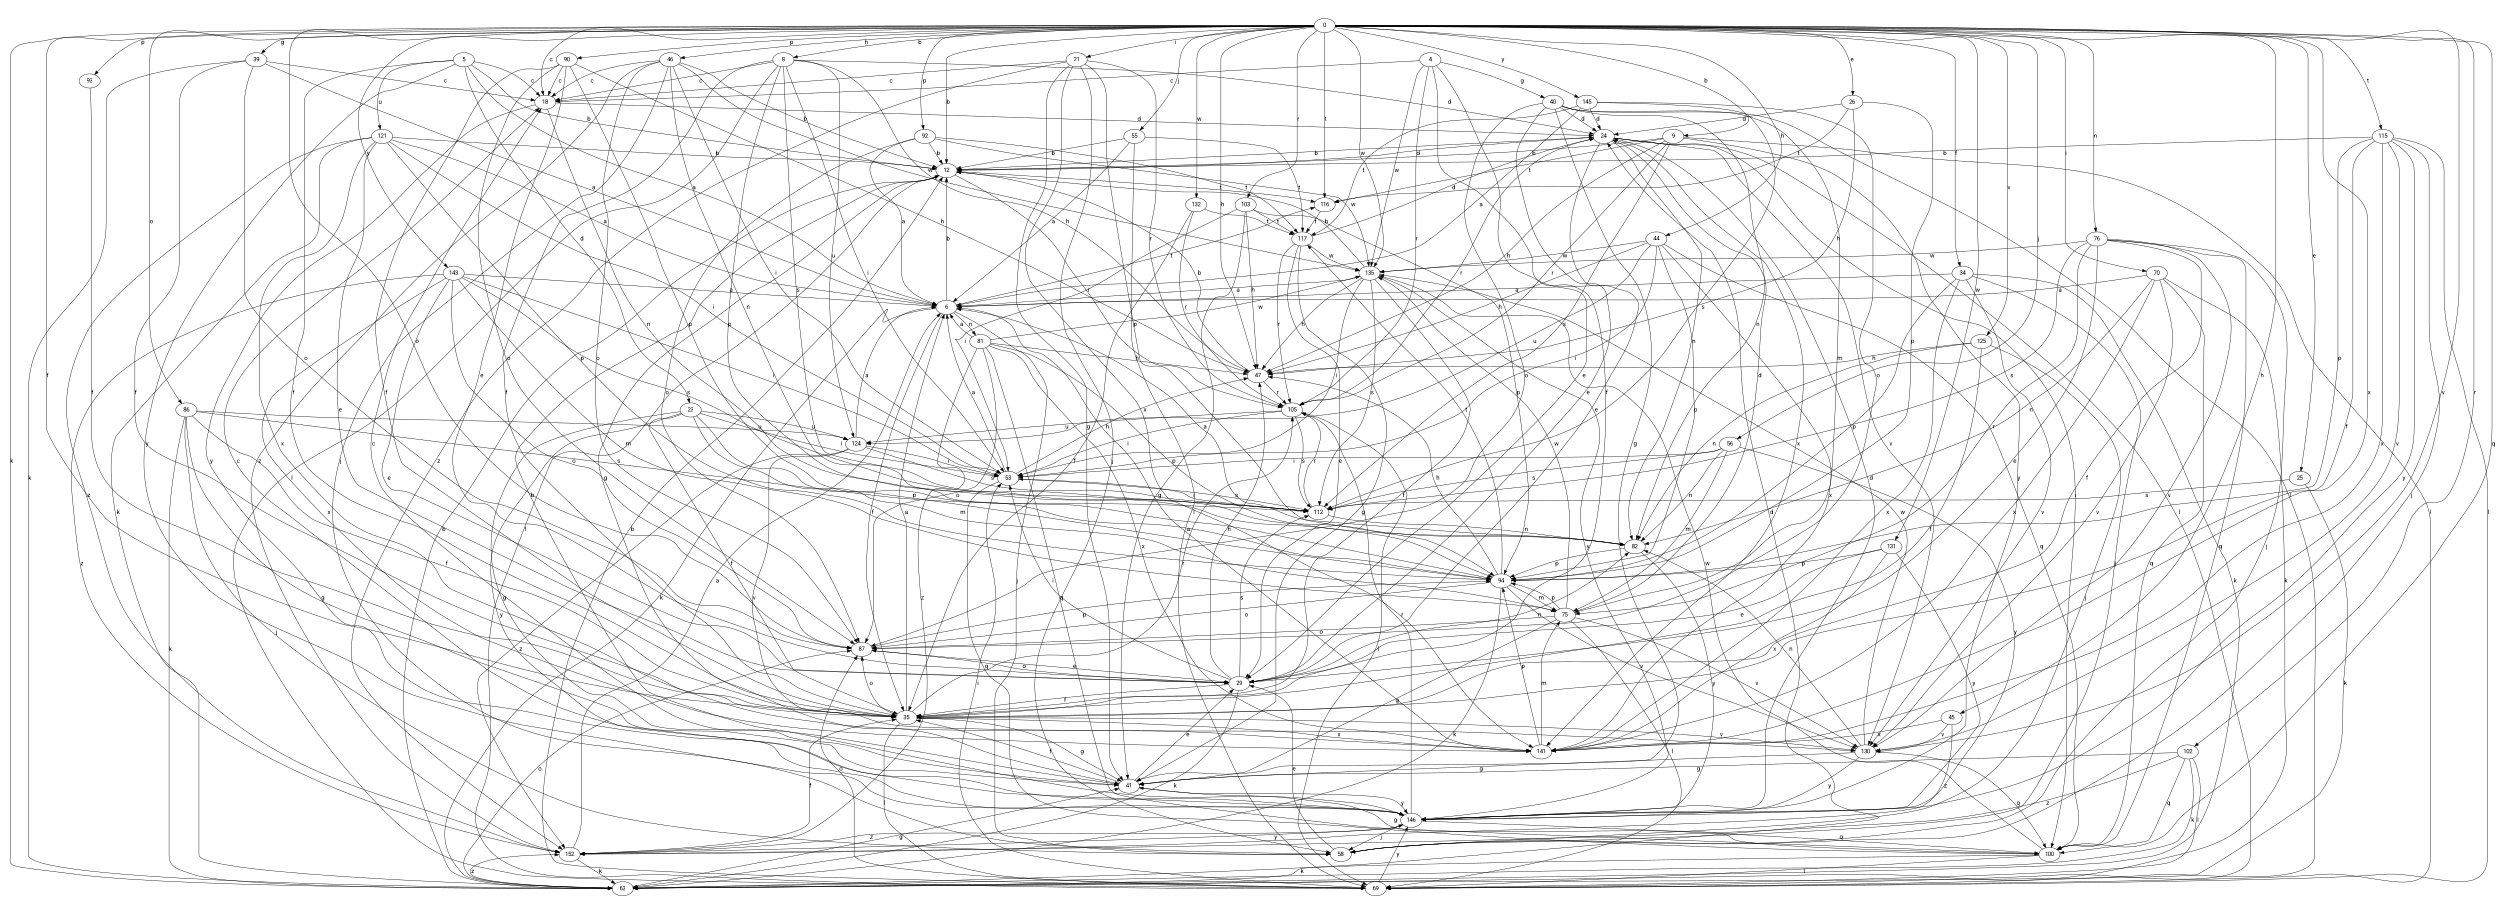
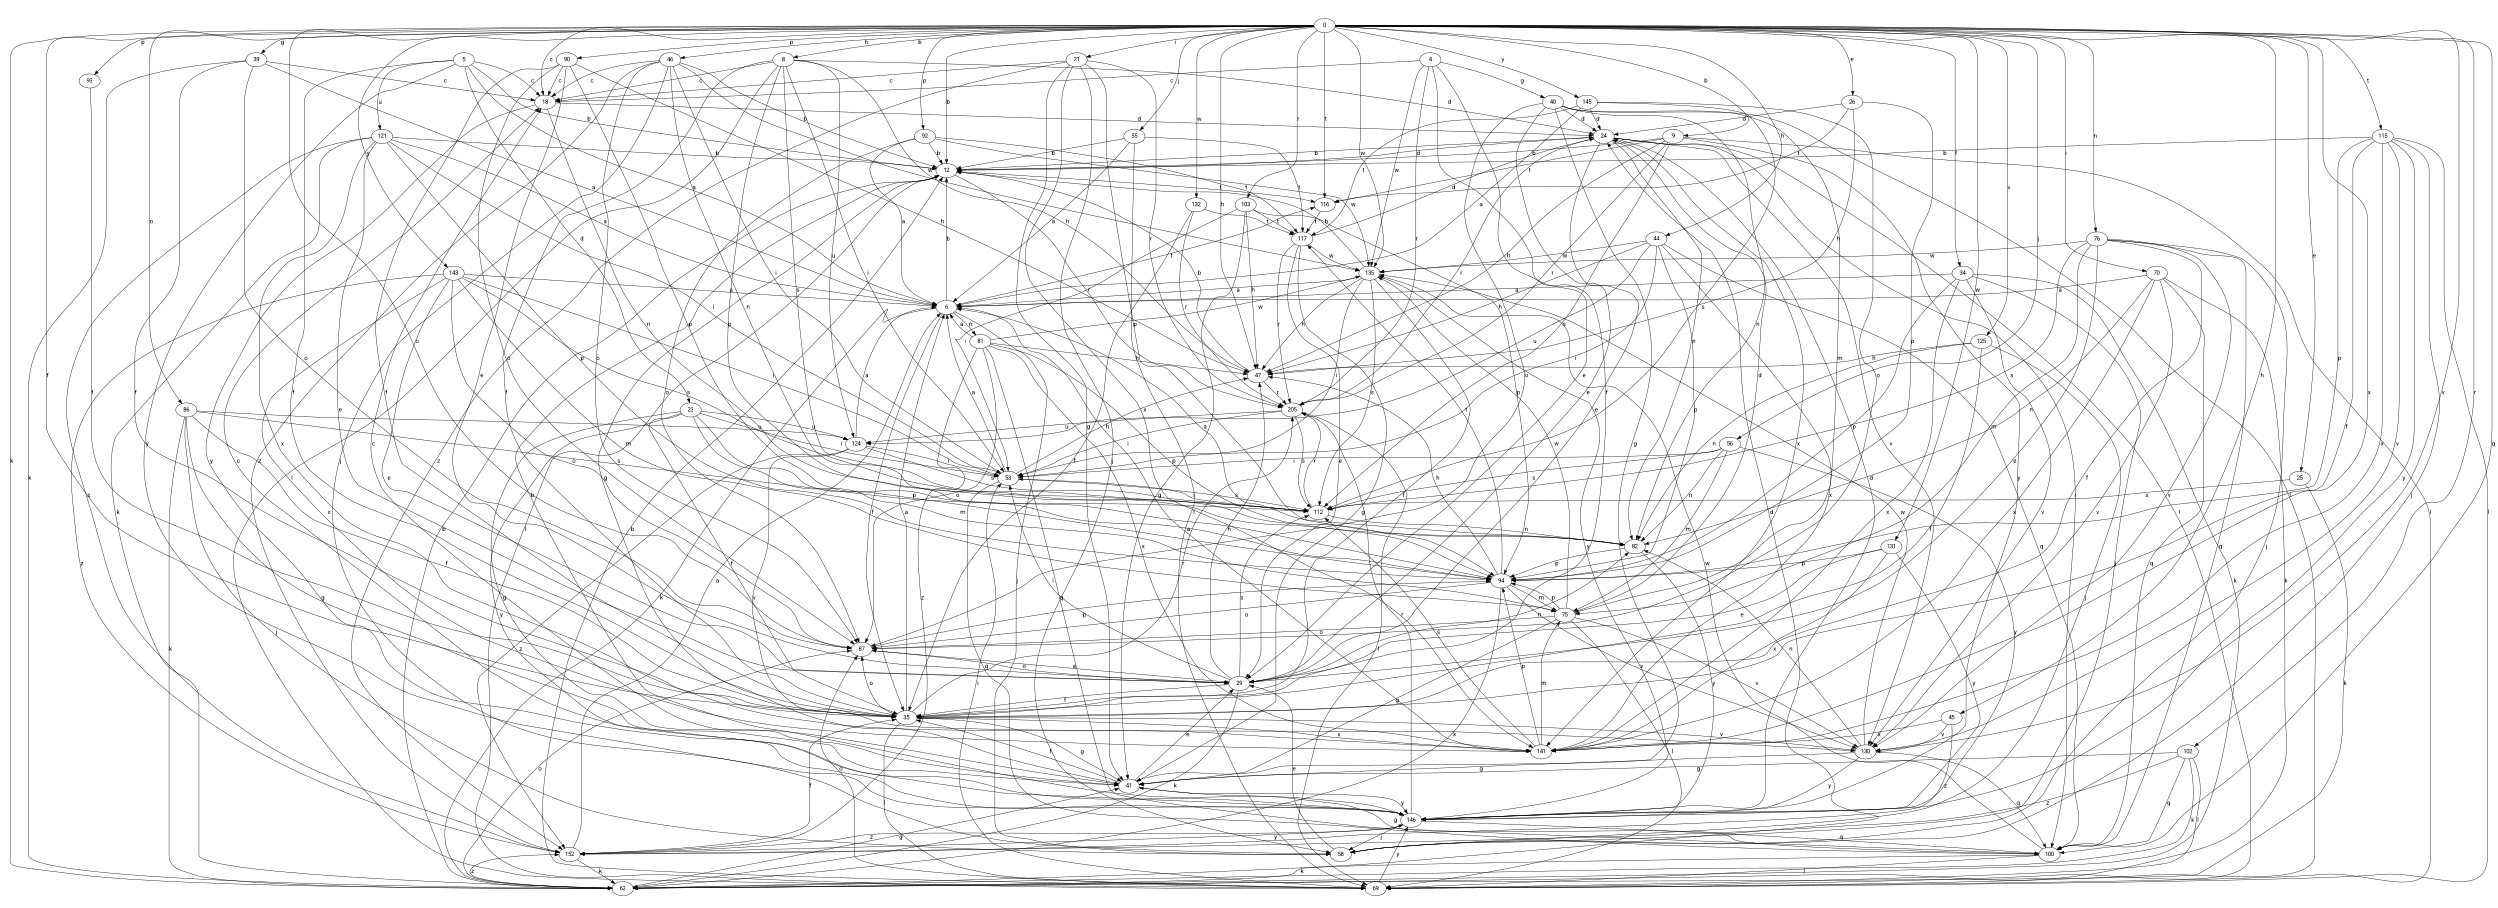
  strict digraph {
    fontname=Roboto
    node [fontname=Roboto]
    edge [fontname=Roboto]
    0
    8
    9
    12
    18
    25
    26
    34
    35
    39
    44
    45
    46
    47
    n15 [label=70]
    n16 [label=21]
    55
    56
    63
    76
    86
    87
    90
    92
    93
    100
    102
    103
    115
    116
    125
    130
    131
    132
    135
    141
    143
    145
    24
    53
    69
    94
    112
    124
-   105
+   105 [label=205]
    146
    41
    82
    6
    58
    152
    117
    75
    29
    4
    40
    5
    23
    121
    81
    0 -> 8 [label=b]
    0 -> 9 [label=b]
    0 -> 12 [label=b]
    0 -> 18 [label=c]
    0 -> 25 [label=e]
    0 -> 26 [label=e]
    0 -> 34 [label=f]
    0 -> 35 [label=f]
    0 -> 39 [label=g]
    0 -> 44 [label=h]
    0 -> 45 [label=h]
    0 -> 46 [label=h]
    0 -> 47 [label=h]
    0 -> n15 [label=i]
    0 -> n16 [label=i]
    0 -> 55 [label=j]
    0 -> 56 [label=j]
    0 -> 63 [label=k]
    0 -> 76 [label=n]
    0 -> 86 [label=o]
    0 -> 87 [label=o]
    0 -> 90 [label=p]
    0 -> 92 [label=p]
    0 -> 93 [label=p]
    0 -> 100 [label=q]
    0 -> 102 [label=r]
    0 -> 103 [label=r]
    0 -> 115 [label=t]
    0 -> 116 [label=t]
    0 -> 125 [label=v]
    0 -> 130 [label=v]
    0 -> 131 [label=w]
    0 -> 132 [label=w]
    0 -> 135 [label=w]
    0 -> 141 [label=x]
    0 -> 143 [label=y]
    0 -> 145 [label=y]
    8 -> 18 [label=c]
    8 -> 35 [label=f]
    8 -> 47 [label=h]
    8 -> 24 [label=d]
    8 -> 53 [label=i]
    8 -> 69 [label=l]
    8 -> 94 [label=p]
    8 -> 112 [label=s]
    8 -> 124 [label=u]
    9 -> 12 [label=b]
    9 -> 47 [label=h]
    9 -> 116 [label=t]
    9 -> 69 [label=l]
    9 -> 112 [label=s]
    9 -> 105 [label=r]
    9 -> 146 [label=y]
    12 -> 116 [label=t]
    12 -> 24 [label=d]
    12 -> 69 [label=l]
    12 -> 105 [label=r]
    12 -> 41 [label=g]
    18 -> 24 [label=d]
    18 -> 146 [label=y]
    18 -> 82 [label=n]
    25 -> 63 [label=k]
    25 -> 112 [label=s]
    26 -> 47 [label=h]
    26 -> 116 [label=t]
    26 -> 24 [label=d]
    26 -> 94 [label=p]
    34 -> 63 [label=k]
    34 -> 130 [label=v]
    34 -> 141 [label=x]
    34 -> 94 [label=p]
    34 -> 6 [label=a]
    34 -> 58 [label=j]
    35 -> 87 [label=o]
    35 -> 130 [label=v]
    35 -> 141 [label=x]
    35 -> 69 [label=l]
    35 -> 105 [label=r]
    35 -> 41 [label=g]
    35 -> 6 [label=a]
    39 -> 18 [label=c]
    39 -> 35 [label=f]
    39 -> 63 [label=k]
    39 -> 87 [label=o]
    39 -> 6 [label=a]
    44 -> 47 [label=h]
    44 -> 100 [label=q]
    44 -> 135 [label=w]
    44 -> 141 [label=x]
    44 -> 53 [label=i]
    44 -> 94 [label=p]
    44 -> 124 [label=u]
    45 -> 130 [label=v]
    45 -> 141 [label=x]
    45 -> 152 [label=z]
    46 -> 12 [label=b]
    46 -> 18 [label=c]
    46 -> 87 [label=o]
    46 -> 135 [label=w]
    46 -> 53 [label=i]
    46 -> 82 [label=n]
    46 -> 58 [label=j]
    46 -> 152 [label=z]
    47 -> 12 [label=b]
    47 -> 105 [label=r]
    n15 -> 63 [label=k]
    n15 -> 100 [label=q]
    n15 -> 130 [label=v]
    n15 -> 141 [label=x]
    n15 -> 82 [label=n]
    n15 -> 6 [label=a]
    n16 -> 18 [label=c]
    n16 -> 141 [label=x]
    n16 -> 94 [label=p]
    n16 -> 105 [label=r]
    n16 -> 41 [label=g]
    n16 -> 58 [label=j]
    n16 -> 152 [label=z]
    55 -> 12 [label=b]
    55 -> 69 [label=l]
    55 -> 6 [label=a]
    55 -> 117 [label=t]
    56 -> 53 [label=i]
    56 -> 112 [label=s]
    56 -> 146 [label=y]
    56 -> 82 [label=n]
    56 -> 75 [label=m]
    63 -> 12 [label=b]
    63 -> 87 [label=o]
    63 -> 24 [label=d]
    63 -> 41 [label=g]
    63 -> 152 [label=z]
    76 -> 35 [label=f]
    76 -> 100 [label=q]
    76 -> 130 [label=v]
    76 -> 135 [label=w]
    76 -> 112 [label=s]
    76 -> 58 [label=j]
-   76 -> 75 [label=r]
+   76 -> 75 [label=m]
    76 -> 29 [label=e]
    86 -> 35 [label=f]
    86 -> 63 [label=k]
    86 -> 112 [label=s]
    86 -> 124 [label=u]
    86 -> 41 [label=g]
    86 -> 58 [label=j]
    87 -> 94 [label=p]
    87 -> 29 [label=e]
    90 -> 18 [label=c]
    90 -> 35 [label=f]
    90 -> 47 [label=h]
    90 -> 87 [label=o]
    90 -> 94 [label=p]
    90 -> 29 [label=e]
    92 -> 12 [label=b]
    92 -> 87 [label=o]
    92 -> 135 [label=w]
    92 -> 6 [label=a]
    92 -> 117 [label=t]
    93 -> 35 [label=f]
    100 -> 63 [label=k]
    100 -> 135 [label=w]
    100 -> 69 [label=l]
    100 -> 41 [label=g]
    102 -> 63 [label=k]
    102 -> 100 [label=q]
    102 -> 69 [label=l]
    102 -> 41 [label=g]
    102 -> 152 [label=z]
    103 -> 47 [label=h]
    103 -> 53 [label=i]
    103 -> 94 [label=p]
    103 -> 41 [label=g]
    103 -> 117 [label=t]
    115 -> 12 [label=b]
    115 -> 35 [label=f]
    115 -> 130 [label=v]
    115 -> 141 [label=x]
    115 -> 69 [label=l]
    115 -> 94 [label=p]
    115 -> 146 [label=y]
    115 -> 58 [label=j]
    116 -> 117 [label=t]
    125 -> 35 [label=f]
    125 -> 47 [label=h]
    125 -> 82 [label=n]
    125 -> 58 [label=j]
    130 -> 100 [label=q]
    130 -> 135 [label=w]
    130 -> 146 [label=y]
    130 -> 41 [label=g]
    130 -> 82 [label=n]
    131 -> 141 [label=x]
    131 -> 94 [label=p]
    131 -> 146 [label=y]
    131 -> 29 [label=e]
    132 -> 35 [label=f]
    132 -> 105 [label=r]
    132 -> 117 [label=t]
    135 -> 12 [label=b]
    135 -> 35 [label=f]
    135 -> 47 [label=h]
    135 -> 53 [label=i]
    135 -> 112 [label=s]
    135 -> 146 [label=y]
    135 -> 6 [label=a]
    141 -> 94 [label=p]
+   141 -> 112 [label=s]
    141 -> 6 [label=a]
    141 -> 75 [label=m]
    143 -> 87 [label=o]
    143 -> 141 [label=x]
    143 -> 53 [label=i]
    143 -> 112 [label=s]
    143 -> 6 [label=a]
    143 -> 152 [label=z]
    143 -> 75 [label=m]
    143 -> 29 [label=e]
    145 -> 87 [label=o]
    145 -> 24 [label=d]
    145 -> 112 [label=s]
    145 -> 6 [label=a]
    145 -> 117 [label=t]
    24 -> 12 [label=b]
    24 -> 100 [label=i]
    24 -> 130 [label=v]
    24 -> 141 [label=x]
    24 -> 69 [label=l]
    24 -> 105 [label=r]
    24 -> 82 [label=n]
    24 -> 29 [label=e]
    53 -> 47 [label=h]
    53 -> 100 [label=q]
    53 -> 112 [label=s]
    53 -> 6 [label=a]
    69 -> 12 [label=b]
    69 -> 87 [label=o]
    69 -> 53 [label=i]
    69 -> 146 [label=y]
    94 -> 47 [label=h]
    94 -> 63 [label=k]
    94 -> 87 [label=o]
    94 -> 130 [label=v]
    94 -> 117 [label=t]
    94 -> 75 [label=m]
    112 -> 53 [label=i]
    112 -> 105 [label=r]
    112 -> 82 [label=n]
    124 -> 130 [label=v]
    124 -> 53 [label=i]
    124 -> 112 [label=s]
    124 -> 6 [label=a]
    124 -> 152 [label=z]
    105 -> 53 [label=i]
    105 -> 69 [label=l]
    105 -> 112 [label=s]
    105 -> 124 [label=u]
    146 -> 12 [label=b]
    146 -> 18 [label=c]
    146 -> 100 [label=q]
    146 -> 24 [label=d]
    146 -> 105 [label=r]
    146 -> 58 [label=j]
    146 -> 152 [label=z]
    41 -> 18 [label=c]
    41 -> 35 [label=f]
    41 -> 146 [label=y]
    41 -> 29 [label=e]
    82 -> 94 [label=p]
    82 -> 146 [label=y]
    82 -> 6 [label=a]
    6 -> 12 [label=b]
    6 -> 35 [label=f]
    6 -> 63 [label=k]
    6 -> 116 [label=t]
    6 -> 58 [label=j]
    6 -> 81 [label=n]
    58 -> 29 [label=e]
    152 -> 35 [label=f]
    152 -> 63 [label=k]
    152 -> 146 [label=y]
    152 -> 6 [label=a]
    117 -> 135 [label=w]
    117 -> 24 [label=d]
    117 -> 105 [label=r]
    117 -> 41 [label=g]
    117 -> 29 [label=e]
    75 -> 87 [label=o]
    75 -> 130 [label=v]
    75 -> 135 [label=w]
    75 -> 24 [label=d]
    75 -> 69 [label=l]
    75 -> 94 [label=p]
    75 -> 41 [label=g]
    29 -> 35 [label=f]
    29 -> 47 [label=h]
    29 -> 63 [label=k]
    29 -> 87 [label=o]
    29 -> 53 [label=i]
    29 -> 112 [label=s]
    29 -> 82 [label=n]
    4 -> 18 [label=c]
    4 -> 35 [label=f]
    4 -> 135 [label=w]
    4 -> 105 [label=r]
    4 -> 29 [label=e]
    4 -> 40 [label=g]
    40 -> 87 [label=o]
    40 -> 24 [label=d]
    40 -> 69 [label=l]
    40 -> 41 [label=g]
    40 -> 82 [label=n]
    40 -> 75 [label=m]
    40 -> 29 [label=e]
    5 -> 12 [label=b]
    5 -> 18 [label=c]
    5 -> 35 [label=f]
    5 -> 146 [label=y]
    5 -> 6 [label=a]
    5 -> 23 [label=d]
    5 -> 121 [label=u]
    23 -> 35 [label=f]
    23 -> 53 [label=i]
    23 -> 94 [label=p]
    23 -> 124 [label=u]
    23 -> 146 [label=y]
    23 -> 41 [label=g]
    23 -> 75 [label=m]
    121 -> 12 [label=b]
    121 -> 63 [label=k]
    121 -> 141 [label=x]
    121 -> 53 [label=i]
    121 -> 94 [label=p]
    121 -> 6 [label=a]
    121 -> 152 [label=z]
    121 -> 29 [label=e]
    81 -> 47 [label=h]
    81 -> 87 [label=o]
    81 -> 100 [label=q]
    81 -> 135 [label=w]
    81 -> 141 [label=x]
    81 -> 94 [label=p]
    81 -> 6 [label=a]
    81 -> 152 [label=z]
  }
